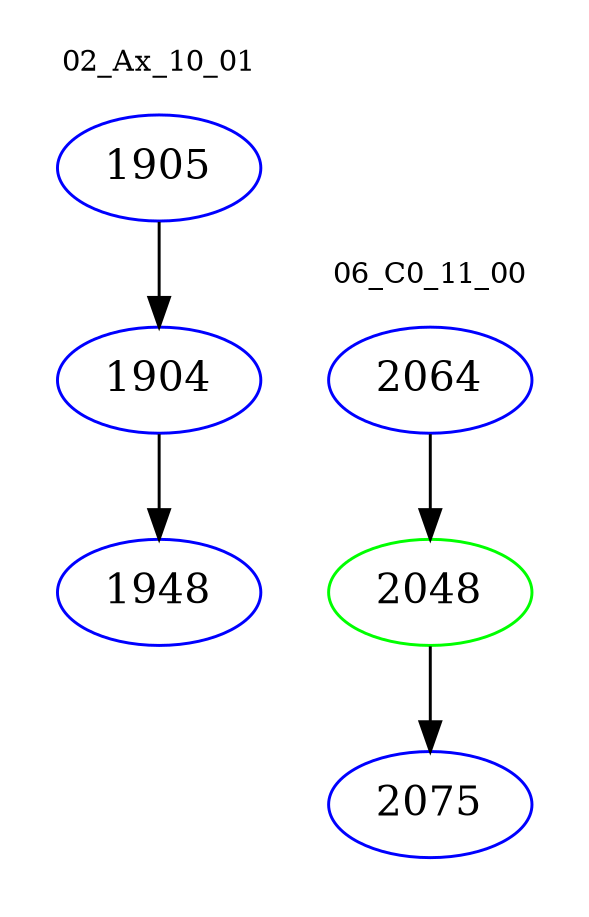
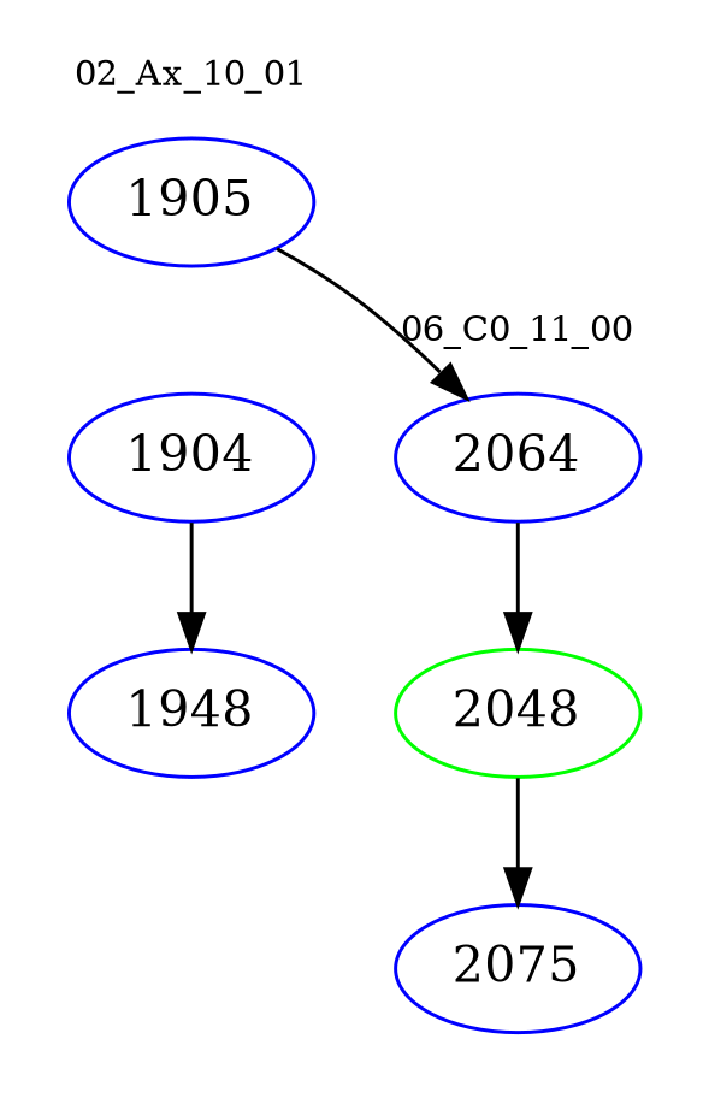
  digraph {
    node [color=blue]
    edge [color=black]
    n1 [label=1905]
    n2 [label=1904]
    n3 [label=1948]
    n4 [label=2064]
    n5 [color=green label=2048]
    n6 [label=2075]
    subgraph cluster_1 {
      color=white
      fontsize=10
      label="02_Ax_10_01"
      n1
      n2
      n3
    }
    subgraph cluster_2 {
      color=white
      fontsize=10
      label="06_C0_11_00"
      n4
      n5
      n6
    }
-   n1 -> n2
+   n1 -> n4
    n2 -> n3
    n4 -> n5
    n5 -> n6
  }
